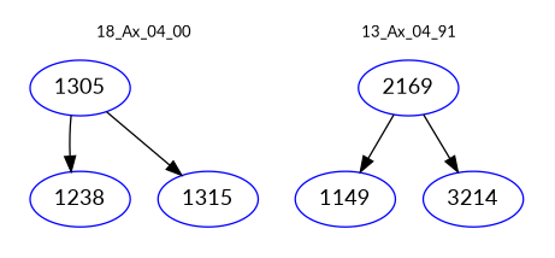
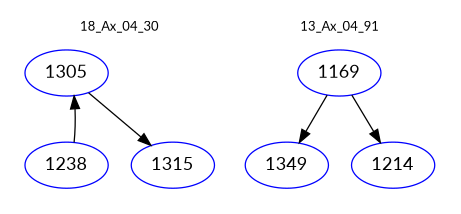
  digraph {
    fontname=Lato
    node [color=blue fontname=Lato]
    edge [color=black fontname=Lato]
    n1 [label=1305]
    n2 [label=1238]
    n3 [label=1315]
-   n4 [label=2169]
-   n5 [label=1149]
-   n6 [label=3214]
+   n4 [label=1169]
+   n5 [label=1349]
+   n6 [label=1214]
    subgraph cluster_1 {
      color=white
      fontsize=10
-     label="18_Ax_04_00"
+     label="18_Ax_04_30"
      n1
      n2
      n3
    }
    subgraph cluster_2 {
      color=white
      fontsize=10
      label="13_Ax_04_91"
      n4
      n5
      n6
    }
-   n1 -> n2
+   n2 -> n1
    n1 -> n3
    n4 -> n5
    n4 -> n6
  }
